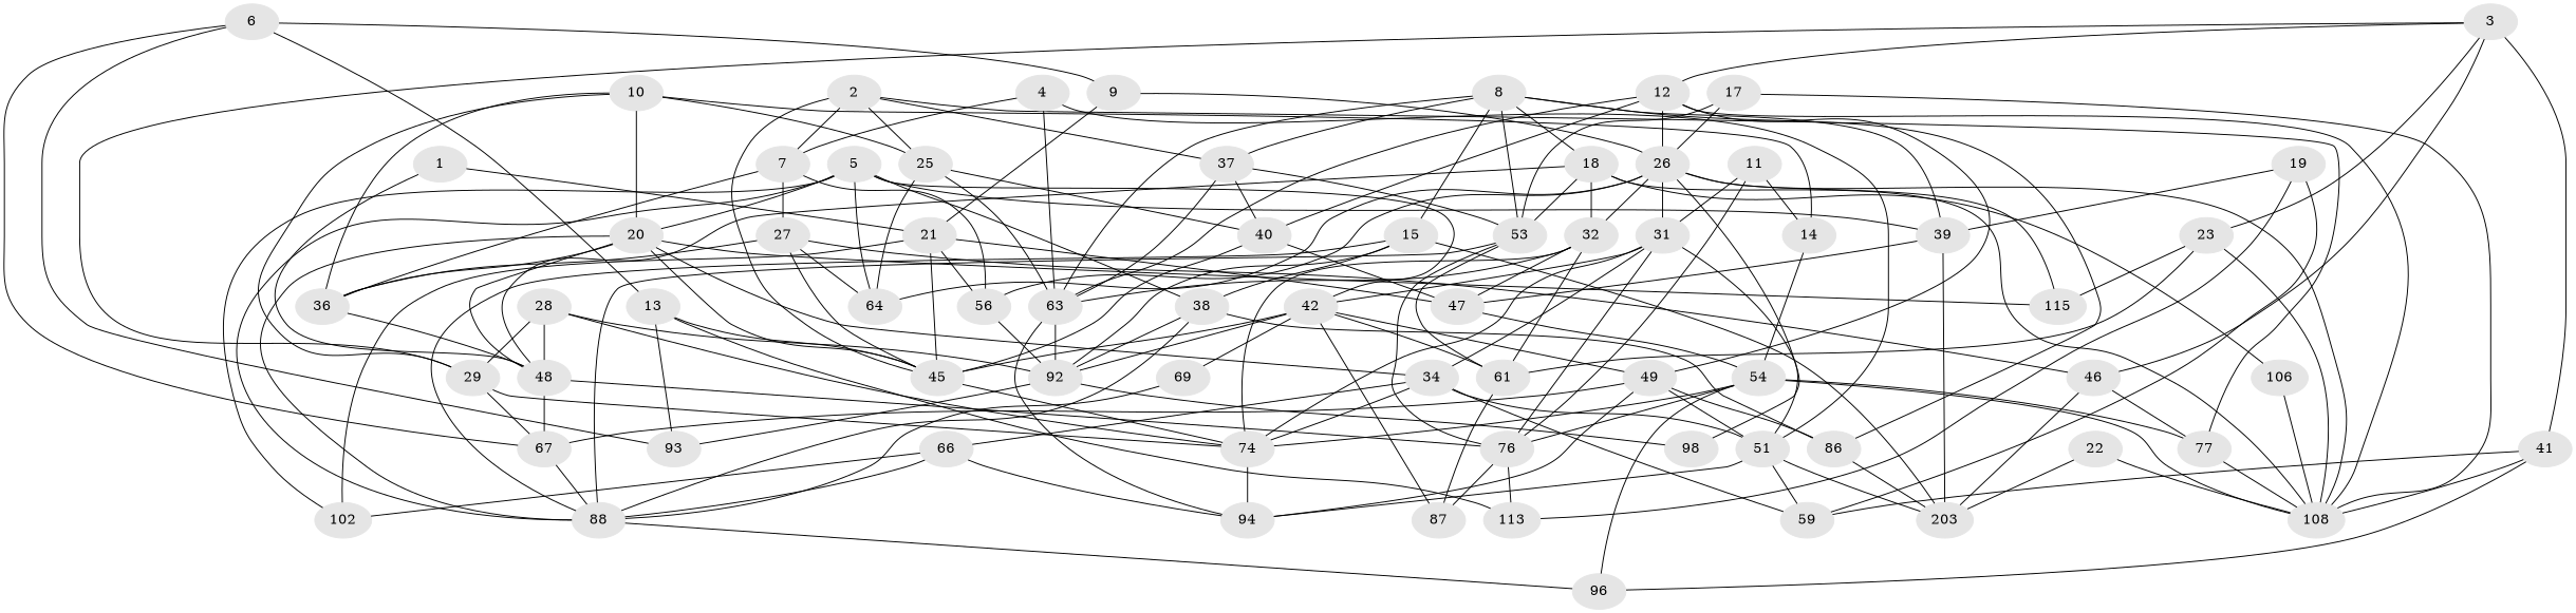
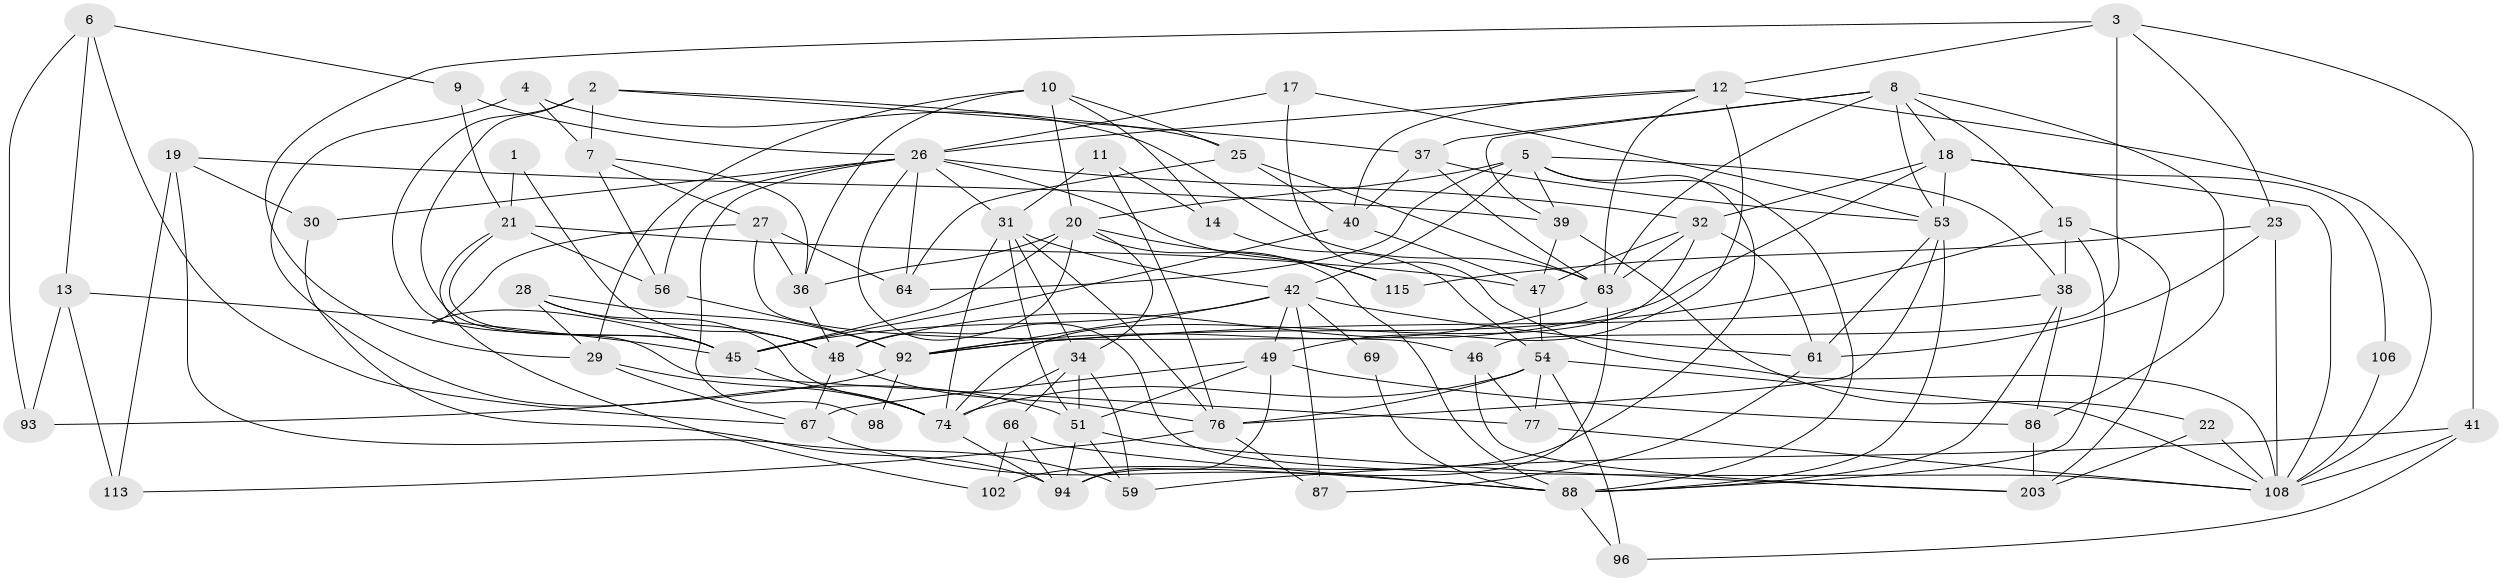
  graph {
    node [color=gray90 style=filled]
    21 [super="+79"]
    45 [super="+81"]
    102
    56
    47 [super="+83"]
    1
    48 [super="+80"]
    67 [super="+75"]
    76 [super="+109"]
    2 [super="+57"]
    7 [super="+85"]
    25 [super="+105"]
    37 [super="+62"]
    77 [super="+90"]
    27 [super="+89"]
    36 [super="+99"]
    63 [super="+114"]
    64 [super="+68"]
    40
    53 [super="+55"]
    74 [super="+82"]
    108 [super="+110"]
    3 [super="+104"]
    12 [super="+16"]
    23
    29 [super="+65"]
    41 [super="+112"]
    46 [super="+70"]
    26 [super="+101"]
    49
    115
    61 [super="+100"]
    59 [super="+72"]
    96
    n35 [label=203 super="+117"]
    4 [super="+84"]
    51 [super="+97"]
    32 [super="+50"]
    94
    92 [super="+111"]
    5 [super="+78"]
    20 [super="+58"]
    38
    39 [super="+116"]
    42 [super="+43"]
    88 [super="+107"]
    34
    86
    69
    87
    9 [super="+44"]
    6
    13 [super="+71"]
    93
    113
    8 [super="+35"]
    15 [super="+33"]
    18 [super="+24"]
    106
    31 [super="+60"]
+   30
    98
    10
    14
    54 [super="+91"]
    11
    17
    19
    66 [super="+73"]
    22
    28
    21 -- 45
    21 -- 102
    21 -- 56
    21 -- 47
    45 -- 74
    56 -- 92
    47 -- 54
    1 -- 21
    1 -- 48
    48 -- 67
    48 -- 76
    67 -- 88
    76 -- 87
    76 -- 113
    2 -- 45 [weight=2]
    2 -- 7
    2 -- 25
    2 -- 37
    2 -- 77
    7 -- 56
    7 -- 27
    7 -- 36
    25 -- 63
    25 -- 64
    25 -- 40
    37 -- 63
    37 -- 40
    37 -- 53
    77 -- 108
    27 -- 45
    27 -- 36
    27 -- 64
    27 -- 46
    36 -- 48
    63 -- 94
    63 -- 92
    40 -- 45
    40 -- 47
    53 -- 76
    53 -- 61
    53 -- 88
    74 -- 94
    3 -- 12
    3 -- 23
    3 -- 29
    3 -- 41
    3 -- 46
    12 -- 63
    12 -- 40
    12 -- 108
    12 -- 26
    12 -- 49
    23 -- 108
    23 -- 115
    23 -- 61
    29 -- 67
    29 -- 74
    41 -- 108
    41 -- 59
    41 -- 96
    46 -- 77
    46 -- n35
    26 -- 56
    26 -- 64
    26 -- 108
    26 -- 115
    26 -- 32
    26 -- 31
+   26 -- 30
    26 -- 98
    49 -- 67
    49 -- 51
    49 -- 94
    49 -- 86
    61 -- 87
    4 -- 7
    4 -- 63
    4 -- 51
    51 -- 59
    51 -- n35
    51 -- 94
    32 -- 47
    32 -- 63
    32 -- 74
    32 -- 61
    92 -- 93
    92 -- 98
    5 -- 102
    5 -- 64
    5 -- 20
    5 -- 38
    5 -- 39
    5 -- 42
    5 -- 88
    20 -- 45
    20 -- 48
    20 -- 36
    20 -- 115
    20 -- 88
    20 -- 34
    38 -- 92
    38 -- 88
    38 -- 86
    39 -- 47
-   39 -- n35
+   39 -- 22
    42 -- 45
    42 -- 49
    42 -- 61
    42 -- 92
    42 -- 69
    42 -- 87
    88 -- 96
    34 -- 74
    34 -- 59
    34 -- 51
    34 -- 66
    86 -- n35
    69 -- 88
    9 -- 21
    9 -- 26
    6 -- 67
    6 -- 9
    6 -- 13
    6 -- 93
    13 -- 45
    13 -- 93 [weight=2]
    13 -- 113
    8 -- 37
    8 -- 63
    8 -- 53
    8 -- 39
    8 -- 86
    8 -- 15
    8 -- 18
    15 -- n35
    15 -- 92
    15 -- 38
    15 -- 88
    18 -- 48
    18 -- 53
    18 -- 108
    18 -- 32
    18 -- 106
    106 -- 108
    31 -- 76
    31 -- 74
    31 -- 51
    31 -- 42
    31 -- 34
+   30 -- 94
    10 -- 25
    10 -- 36
    10 -- 29
    10 -- 20
    10 -- 14
    14 -- 54
    54 -- 76
    54 -- 77
    54 -- 74
    54 -- 108
    54 -- 96
    11 -- 76
    11 -- 31
    11 -- 14
    17 -- 53
    17 -- 108
    17 -- 26
    19 -- 59
    19 -- 39
    19 -- 113
+   19 -- 30
    66 -- 102
    66 -- 94
    66 -- 88
    22 -- 108
    22 -- n35
    28 -- 48
    28 -- 74
    28 -- 29
    28 -- 92
  }
